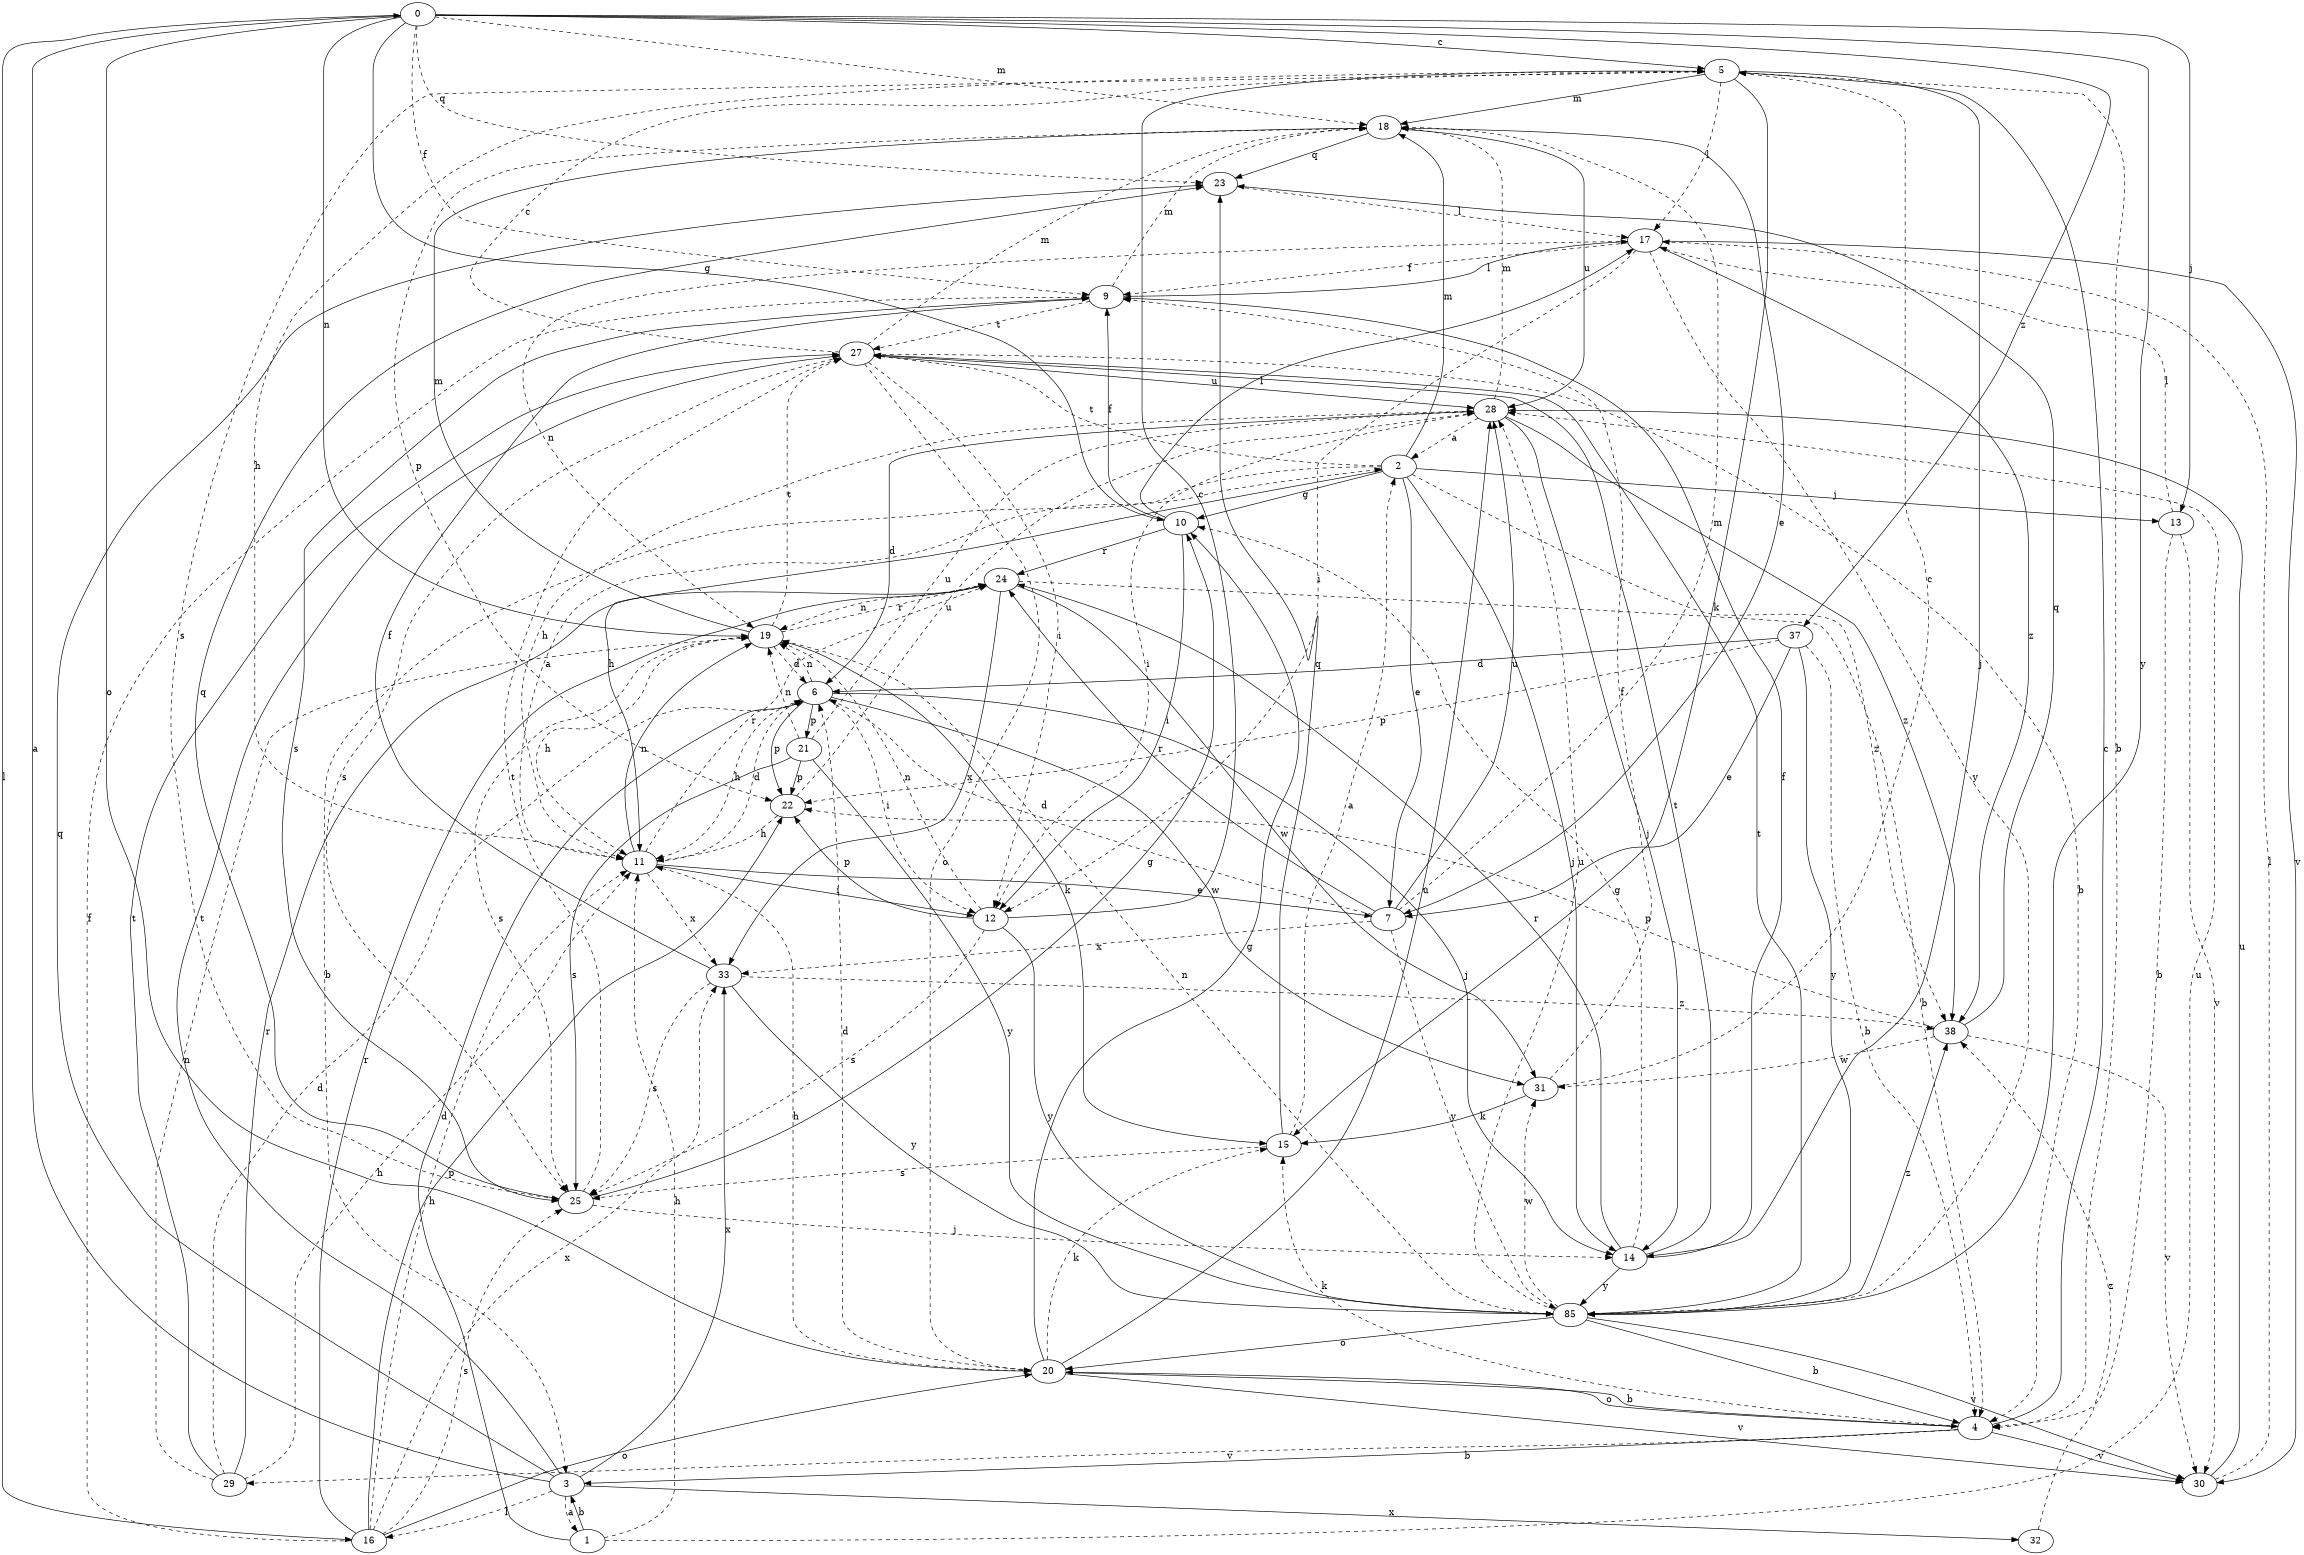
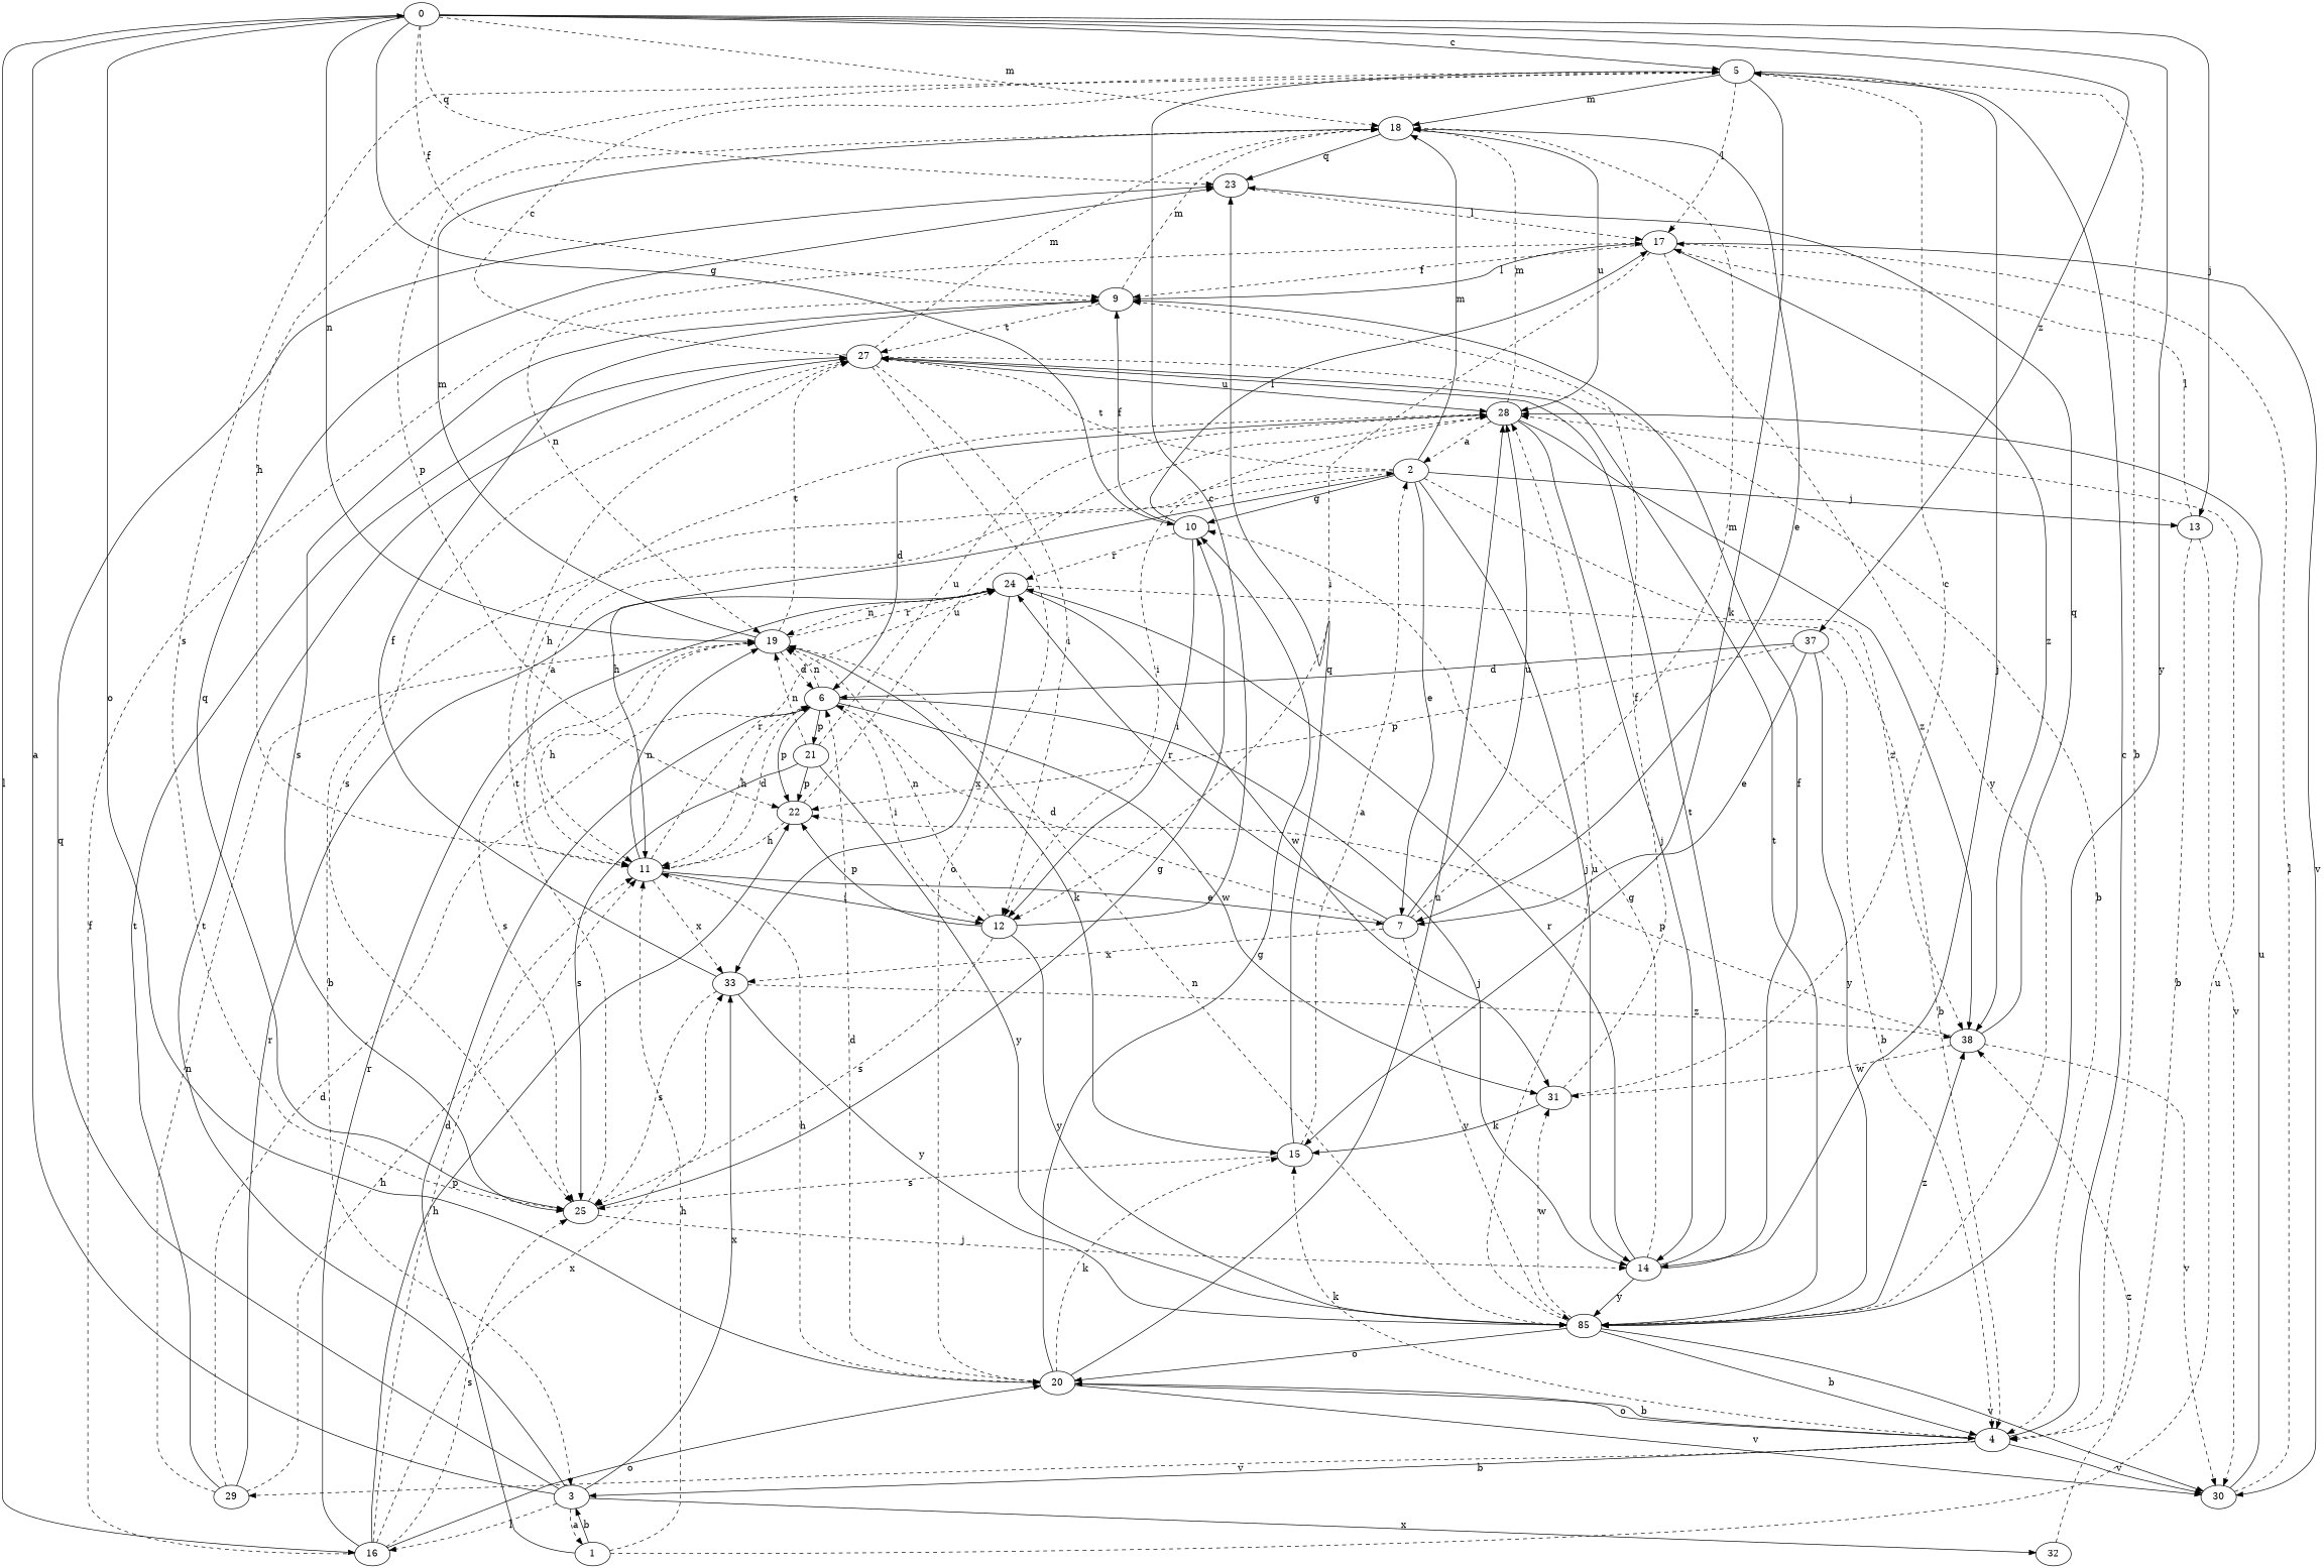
  strict digraph {
    edge [style=solid]
    0
    5
    9
    10
    13
    16
    18
    19
    20
    23
    n11 [label=85]
    37
    11
    14
    4
    15
    17
    25
    27
    12
    24
    30
    33
    22
    28
    7
    6
    38
    31
    1
    3
    32
    21
    2
    29
    0 -> 5 [label=c]
    0 -> 9 [label=f style=dashed]
    0 -> 10 [label=g]
    0 -> 13 [label=j]
    0 -> 16 [label=l]
    0 -> 18 [label=m style=dashed]
    0 -> 19 [label=n]
    0 -> 20 [label=o]
    0 -> 23 [label=q style=dashed]
    0 -> n11 [label=y]
    0 -> 37 [label=z]
    5 -> 18 [label=m]
    5 -> 11 [label=h style=dashed]
    5 -> 14 [label=j]
    5 -> 4 [label=b style=dashed]
    5 -> 15 [label=k]
    5 -> 17 [label=l style=dashed]
    5 -> 25 [label=s style=dashed]
    9 -> 18 [label=m style=dashed]
    9 -> 17 [label=l]
    9 -> 25 [label=s]
    9 -> 27 [label=t style=dashed]
    10 -> 9 [label=f]
    10 -> 17 [label=l]
    10 -> 12 [label=i]
-   10 -> 24 [label=r]
+   10 -> 24 [label=r style=dashed]
    13 -> 4 [label=b style=dashed]
    13 -> 17 [label=l style=dashed]
    13 -> 30 [label=v style=dashed]
    16 -> 9 [label=f style=dashed]
    16 -> 20 [label=o]
    16 -> 11 [label=h style=dashed]
    16 -> 25 [label=s style=dashed]
    16 -> 24 [label=r]
    16 -> 33 [label=x style=dashed]
    16 -> 22 [label=p]
    18 -> 23 [label=q]
    18 -> 22 [label=p style=dashed]
    18 -> 28 [label=u]
    18 -> 7 [label=e]
    19 -> 18 [label=m]
    19 -> 11 [label=h style=dashed]
    19 -> 15 [label=k]
    19 -> 25 [label=s style=dashed]
    19 -> 27 [label=t style=dashed]
    19 -> 24 [label=r style=dashed]
    19 -> 6 [label=d style=dashed]
    20 -> 10 [label=g]
    20 -> 11 [label=h style=dashed]
    20 -> 4 [label=b]
    20 -> 15 [label=k style=dashed]
    20 -> 30 [label=v]
    20 -> 28 [label=u]
    20 -> 6 [label=d style=dashed]
    23 -> 17 [label=l style=dashed]
    n11 -> 19 [label=n style=dashed]
    n11 -> 20 [label=o]
    n11 -> 4 [label=b]
    n11 -> 27 [label=t]
    n11 -> 30 [label=v]
    n11 -> 28 [label=u style=dashed]
    n11 -> 38 [label=z]
    n11 -> 31 [label=w style=dashed]
    37 -> n11 [label=y]
    37 -> 4 [label=b style=dashed]
    37 -> 22 [label=p style=dashed]
    37 -> 7 [label=e]
    37 -> 6 [label=d]
    11 -> 19 [label=n]
    11 -> 12 [label=i]
    11 -> 24 [label=r style=dashed]
    11 -> 33 [label=x style=dashed]
    11 -> 7 [label=e]
    11 -> 6 [label=d style=dashed]
    11 -> 2 [label=a style=dashed]
    14 -> 9 [label=f]
    14 -> 10 [label=g style=dashed]
    14 -> n11 [label=y]
    14 -> 27 [label=t]
    14 -> 24 [label=r]
    4 -> 5 [label=c]
    4 -> 20 [label=o]
    4 -> 15 [label=k style=dashed]
    4 -> 30 [label=v]
    4 -> 3 [label=b]
    4 -> 29 [label=v style=dashed]
    15 -> 23 [label=q]
    15 -> 25 [label=s style=dashed]
    15 -> 2 [label=a style=dashed]
    17 -> 9 [label=f style=dashed]
    17 -> 19 [label=n style=dashed]
    17 -> n11 [label=y style=dashed]
    17 -> 12 [label=i style=dashed]
    17 -> 30 [label=v]
    17 -> 38 [label=z]
    25 -> 10 [label=g]
    25 -> 23 [label=q]
    25 -> 14 [label=j style=dashed]
    25 -> 27 [label=t style=dashed]
    27 -> 5 [label=c style=dashed]
    27 -> 18 [label=m style=dashed]
    27 -> 20 [label=o style=dashed]
    27 -> 4 [label=b style=dashed]
    27 -> 25 [label=s style=dashed]
    27 -> 12 [label=i style=dashed]
    27 -> 28 [label=u]
    12 -> 5 [label=c]
    12 -> 19 [label=n style=dashed]
    12 -> n11 [label=y]
    12 -> 25 [label=s style=dashed]
    12 -> 22 [label=p]
    24 -> 19 [label=n style=dashed]
    24 -> 4 [label=b style=dashed]
    24 -> 33 [label=x]
    24 -> 31 [label=w]
    30 -> 17 [label=l style=dashed]
    30 -> 28 [label=u]
    33 -> 9 [label=f]
    33 -> n11 [label=y]
    33 -> 25 [label=s style=dashed]
    33 -> 38 [label=z style=dashed]
    22 -> 11 [label=h style=dashed]
    22 -> 28 [label=u style=dashed]
    28 -> 18 [label=m style=dashed]
    28 -> 11 [label=h style=dashed]
    28 -> 14 [label=j]
    28 -> 12 [label=i style=dashed]
    28 -> 6 [label=d]
    28 -> 38 [label=z]
    28 -> 2 [label=a style=dashed]
    7 -> 18 [label=m style=dashed]
    7 -> n11 [label=y style=dashed]
    7 -> 24 [label=r]
    7 -> 33 [label=x style=dashed]
    7 -> 28 [label=u]
    7 -> 6 [label=d style=dashed]
    6 -> 19 [label=n style=dashed]
    6 -> 11 [label=h style=dashed]
    6 -> 14 [label=j]
    6 -> 12 [label=i style=dashed]
    6 -> 22 [label=p]
    6 -> 31 [label=w]
    6 -> 21 [label=p]
    38 -> 23 [label=q]
    38 -> 30 [label=v style=dashed]
    38 -> 22 [label=p style=dashed]
    38 -> 31 [label=w style=dashed]
    31 -> 5 [label=c style=dashed]
    31 -> 9 [label=f style=dashed]
    31 -> 15 [label=k]
    1 -> 11 [label=h style=dashed]
    1 -> 28 [label=u style=dashed]
    1 -> 6 [label=d]
    1 -> 3 [label=b]
    3 -> 0 [label=a]
    3 -> 16 [label=l style=dashed]
    3 -> 23 [label=q]
    3 -> 27 [label=t]
    3 -> 33 [label=x]
    3 -> 1 [label=a style=dashed]
    3 -> 32 [label=x]
    32 -> 38 [label=z style=dashed]
    21 -> 19 [label=n style=dashed]
    21 -> n11 [label=y]
    21 -> 25 [label=s]
    21 -> 22 [label=p]
    21 -> 28 [label=u style=dashed]
    2 -> 10 [label=g]
    2 -> 13 [label=j]
    2 -> 18 [label=m]
    2 -> 11 [label=h]
    2 -> 14 [label=j]
    2 -> 27 [label=t style=dashed]
    2 -> 7 [label=e]
    2 -> 38 [label=z style=dashed]
    2 -> 3 [label=b style=dashed]
    29 -> 19 [label=n style=dashed]
    29 -> 11 [label=h style=dashed]
    29 -> 27 [label=t]
    29 -> 24 [label=r]
    29 -> 6 [label=d style=dashed]
  }
